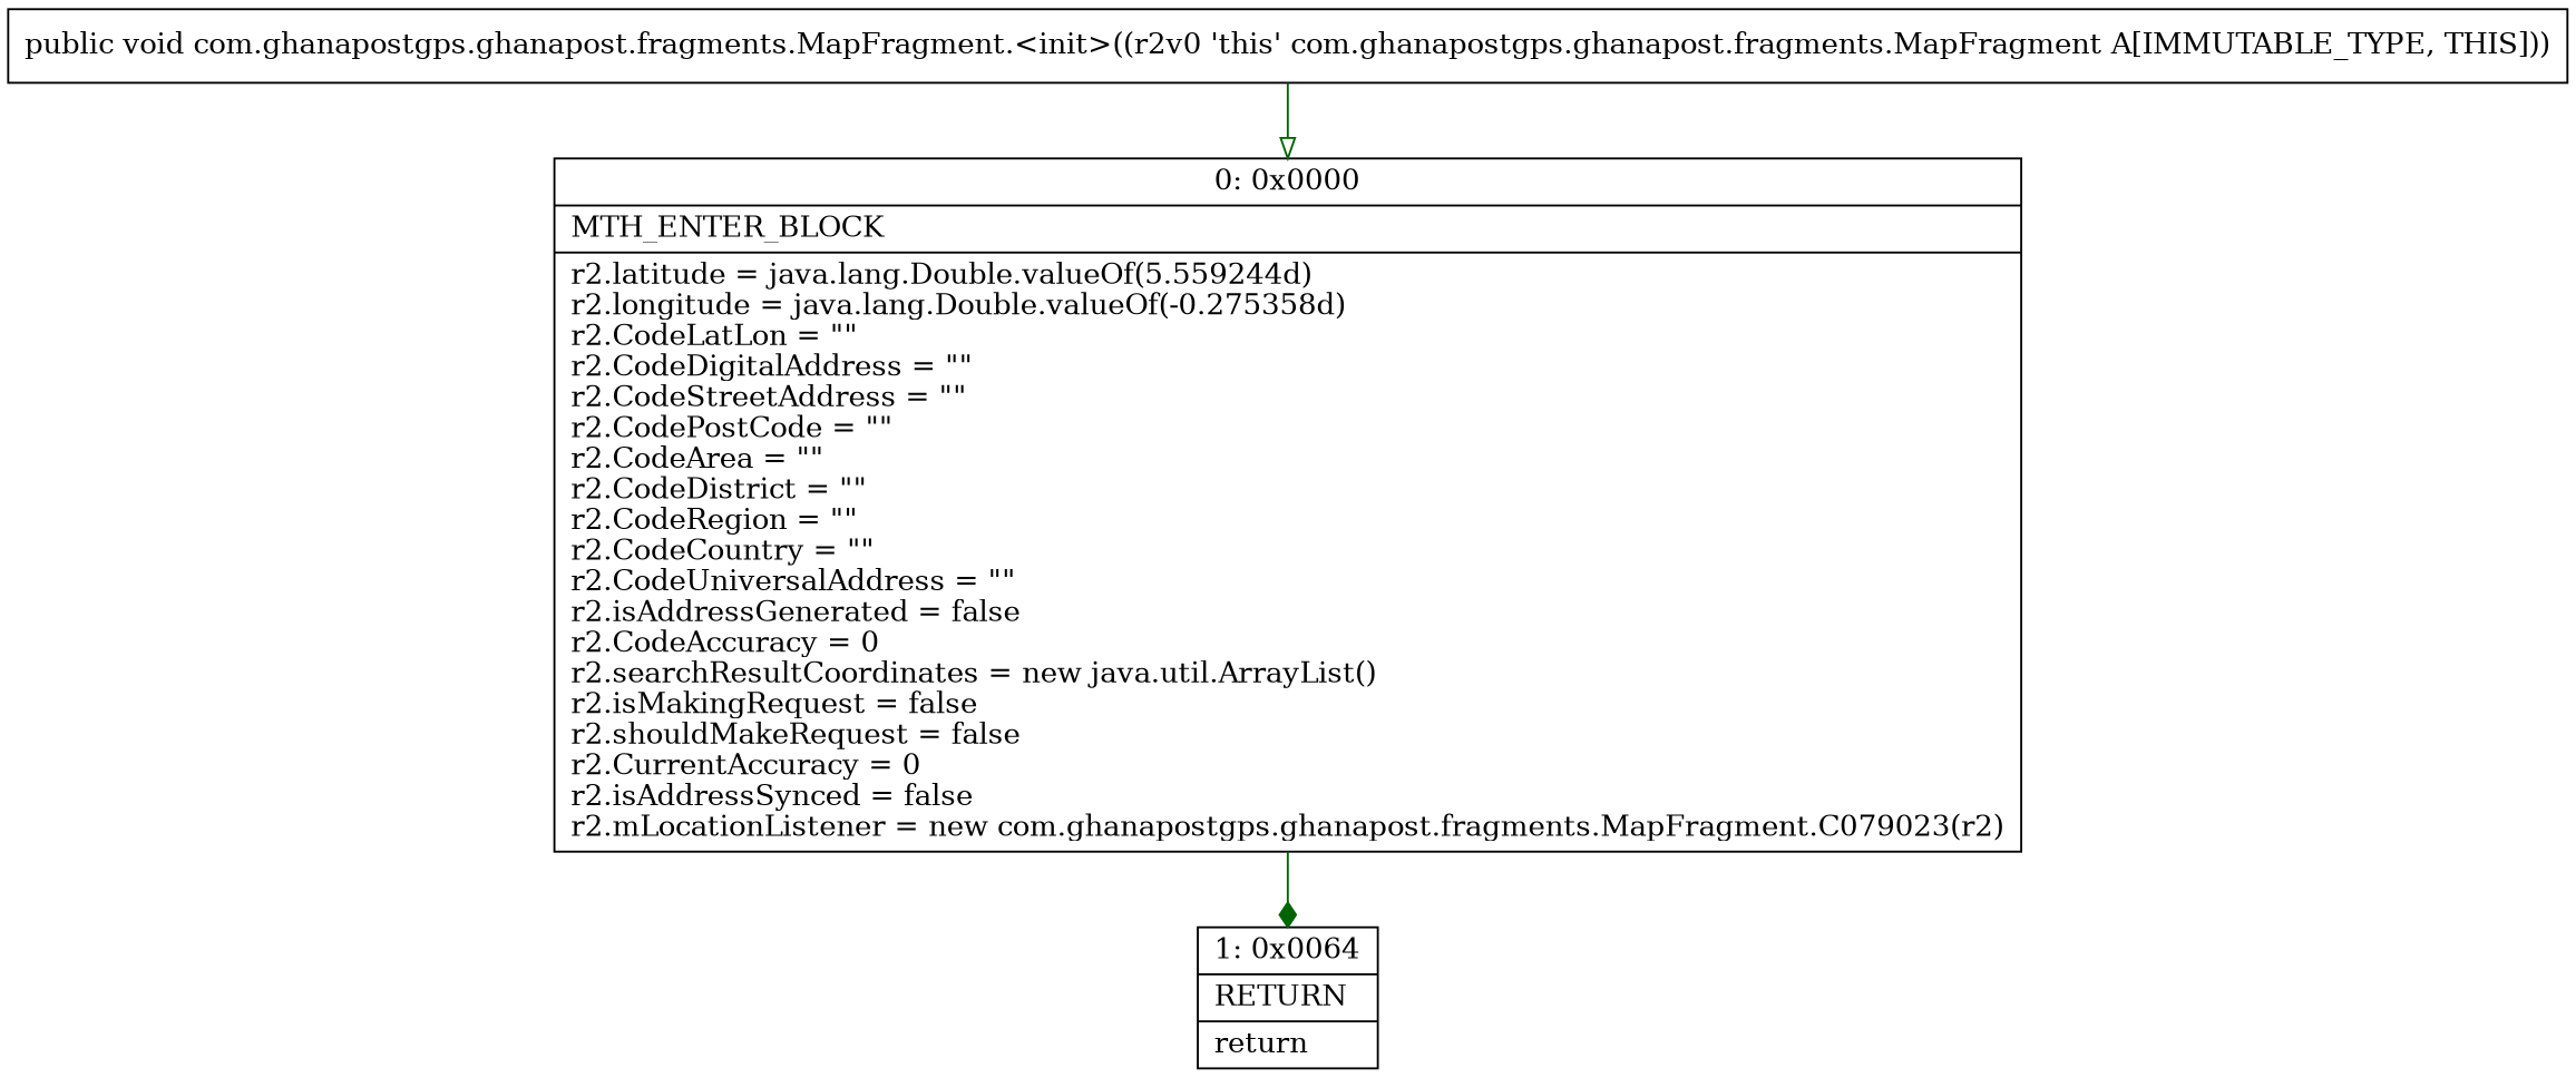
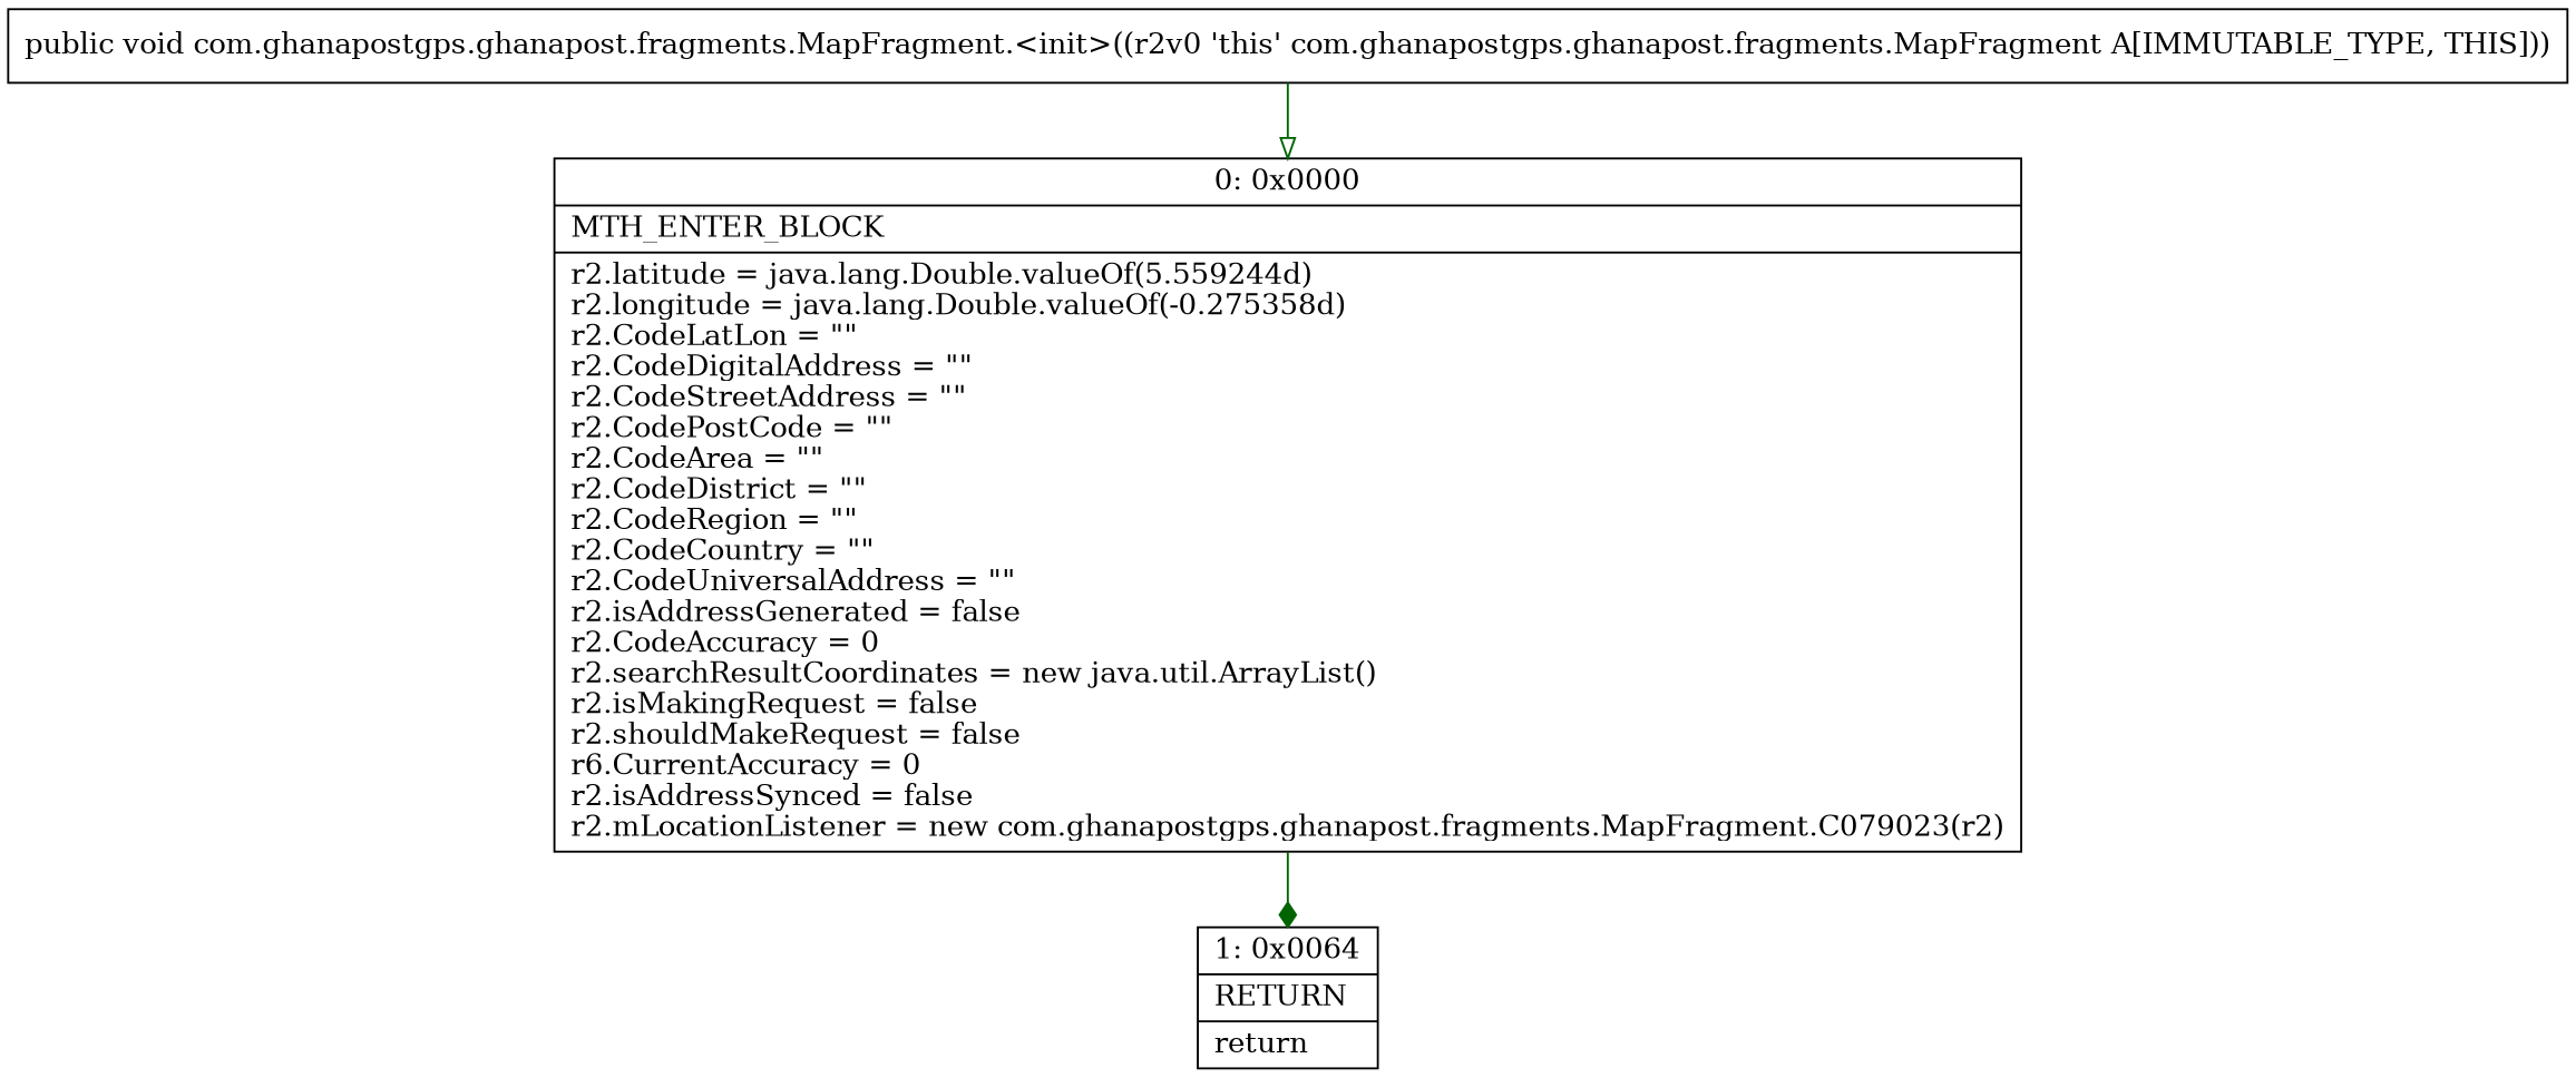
  digraph {
    node [shape=record]
    edge [color=darkgreen]
-   n1 [label="{0\:\ 0x0000|MTH_ENTER_BLOCK\l|r2.latitude = java.lang.Double.valueOf(5.559244d)\lr2.longitude = java.lang.Double.valueOf(\-0.275358d)\lr2.CodeLatLon = \"\"\lr2.CodeDigitalAddress = \"\"\lr2.CodeStreetAddress = \"\"\lr2.CodePostCode = \"\"\lr2.CodeArea = \"\"\lr2.CodeDistrict = \"\"\lr2.CodeRegion = \"\"\lr2.CodeCountry = \"\"\lr2.CodeUniversalAddress = \"\"\lr2.isAddressGenerated = false\lr2.CodeAccuracy = 0\lr2.searchResultCoordinates = new java.util.ArrayList()\lr2.isMakingRequest = false\lr2.shouldMakeRequest = false\lr2.CurrentAccuracy = 0\lr2.isAddressSynced = false\lr2.mLocationListener = new com.ghanapostgps.ghanapost.fragments.MapFragment.C079023(r2)\l}"]
+   n1 [label="{0\:\ 0x0000|MTH_ENTER_BLOCK\l|r2.latitude = java.lang.Double.valueOf(5.559244d)\lr2.longitude = java.lang.Double.valueOf(\-0.275358d)\lr2.CodeLatLon = \"\"\lr2.CodeDigitalAddress = \"\"\lr2.CodeStreetAddress = \"\"\lr2.CodePostCode = \"\"\lr2.CodeArea = \"\"\lr2.CodeDistrict = \"\"\lr2.CodeRegion = \"\"\lr2.CodeCountry = \"\"\lr2.CodeUniversalAddress = \"\"\lr2.isAddressGenerated = false\lr2.CodeAccuracy = 0\lr2.searchResultCoordinates = new java.util.ArrayList()\lr2.isMakingRequest = false\lr2.shouldMakeRequest = false\lr6.CurrentAccuracy = 0\lr2.isAddressSynced = false\lr2.mLocationListener = new com.ghanapostgps.ghanapost.fragments.MapFragment.C079023(r2)\l}"]
    n2 [label="{1\:\ 0x0064|RETURN\l|return\l}"]
    n3 [label="{public void com.ghanapostgps.ghanapost.fragments.MapFragment.\<init\>((r2v0 'this' com.ghanapostgps.ghanapost.fragments.MapFragment A[IMMUTABLE_TYPE, THIS])) }"]
    n1 -> n2 [arrowhead=diamond]
    n3 -> n1 [arrowhead=onormal]
  }
